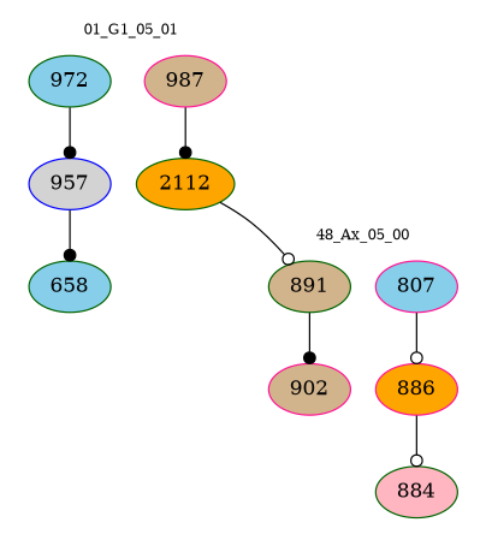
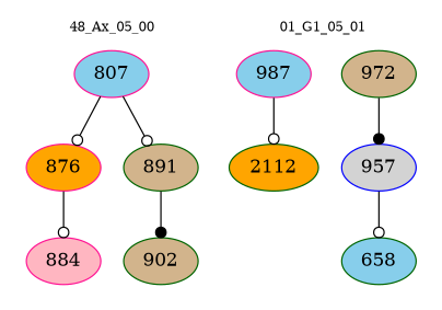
  digraph {
    node [color=deeppink fillcolor=skyblue style=filled]
    edge [arrowhead=odot color=black]
    n1 [label=807]
-   n2 [fillcolor=orange label=886]
+   n2 [fillcolor=orange label=876]
    n3 [color=darkgreen fillcolor=tan label=891]
-   n4 [color=darkgreen fillcolor=lightpink label=884]
-   n5 [fillcolor=tan label=902]
-   n6 [color=darkgreen label=972]
+   n4 [fillcolor=lightpink label=884]
+   n5 [color=darkgreen fillcolor=tan label=902]
+   n6 [color=darkgreen fillcolor=tan label=972]
    n7 [color=blue fillcolor=lightgrey label=957]
-   n8 [fillcolor=tan label=987]
+   n8 [label=987]
    n9 [color=darkgreen label=658]
    n10 [color=darkgreen fillcolor=orange label=2112]
    subgraph cluster_1 {
      color=white
      fontsize=10
      label="48_Ax_05_00"
      n1
      n2
      n3
      n4
      n5
    }
    subgraph cluster_2 {
      color=white
      fontsize=10
      label="01_G1_05_01"
      n6
      n7
      n8
      n9
      n10
    }
    n1 -> n2
-   n10 -> n3
+   n1 -> n3
    n2 -> n4
    n3 -> n5 [arrowhead=dot]
    n6 -> n7 [arrowhead=dot]
-   n7 -> n9 [arrowhead=dot]
-   n8 -> n10 [arrowhead=dot]
+   n7 -> n9
+   n8 -> n10
  }
